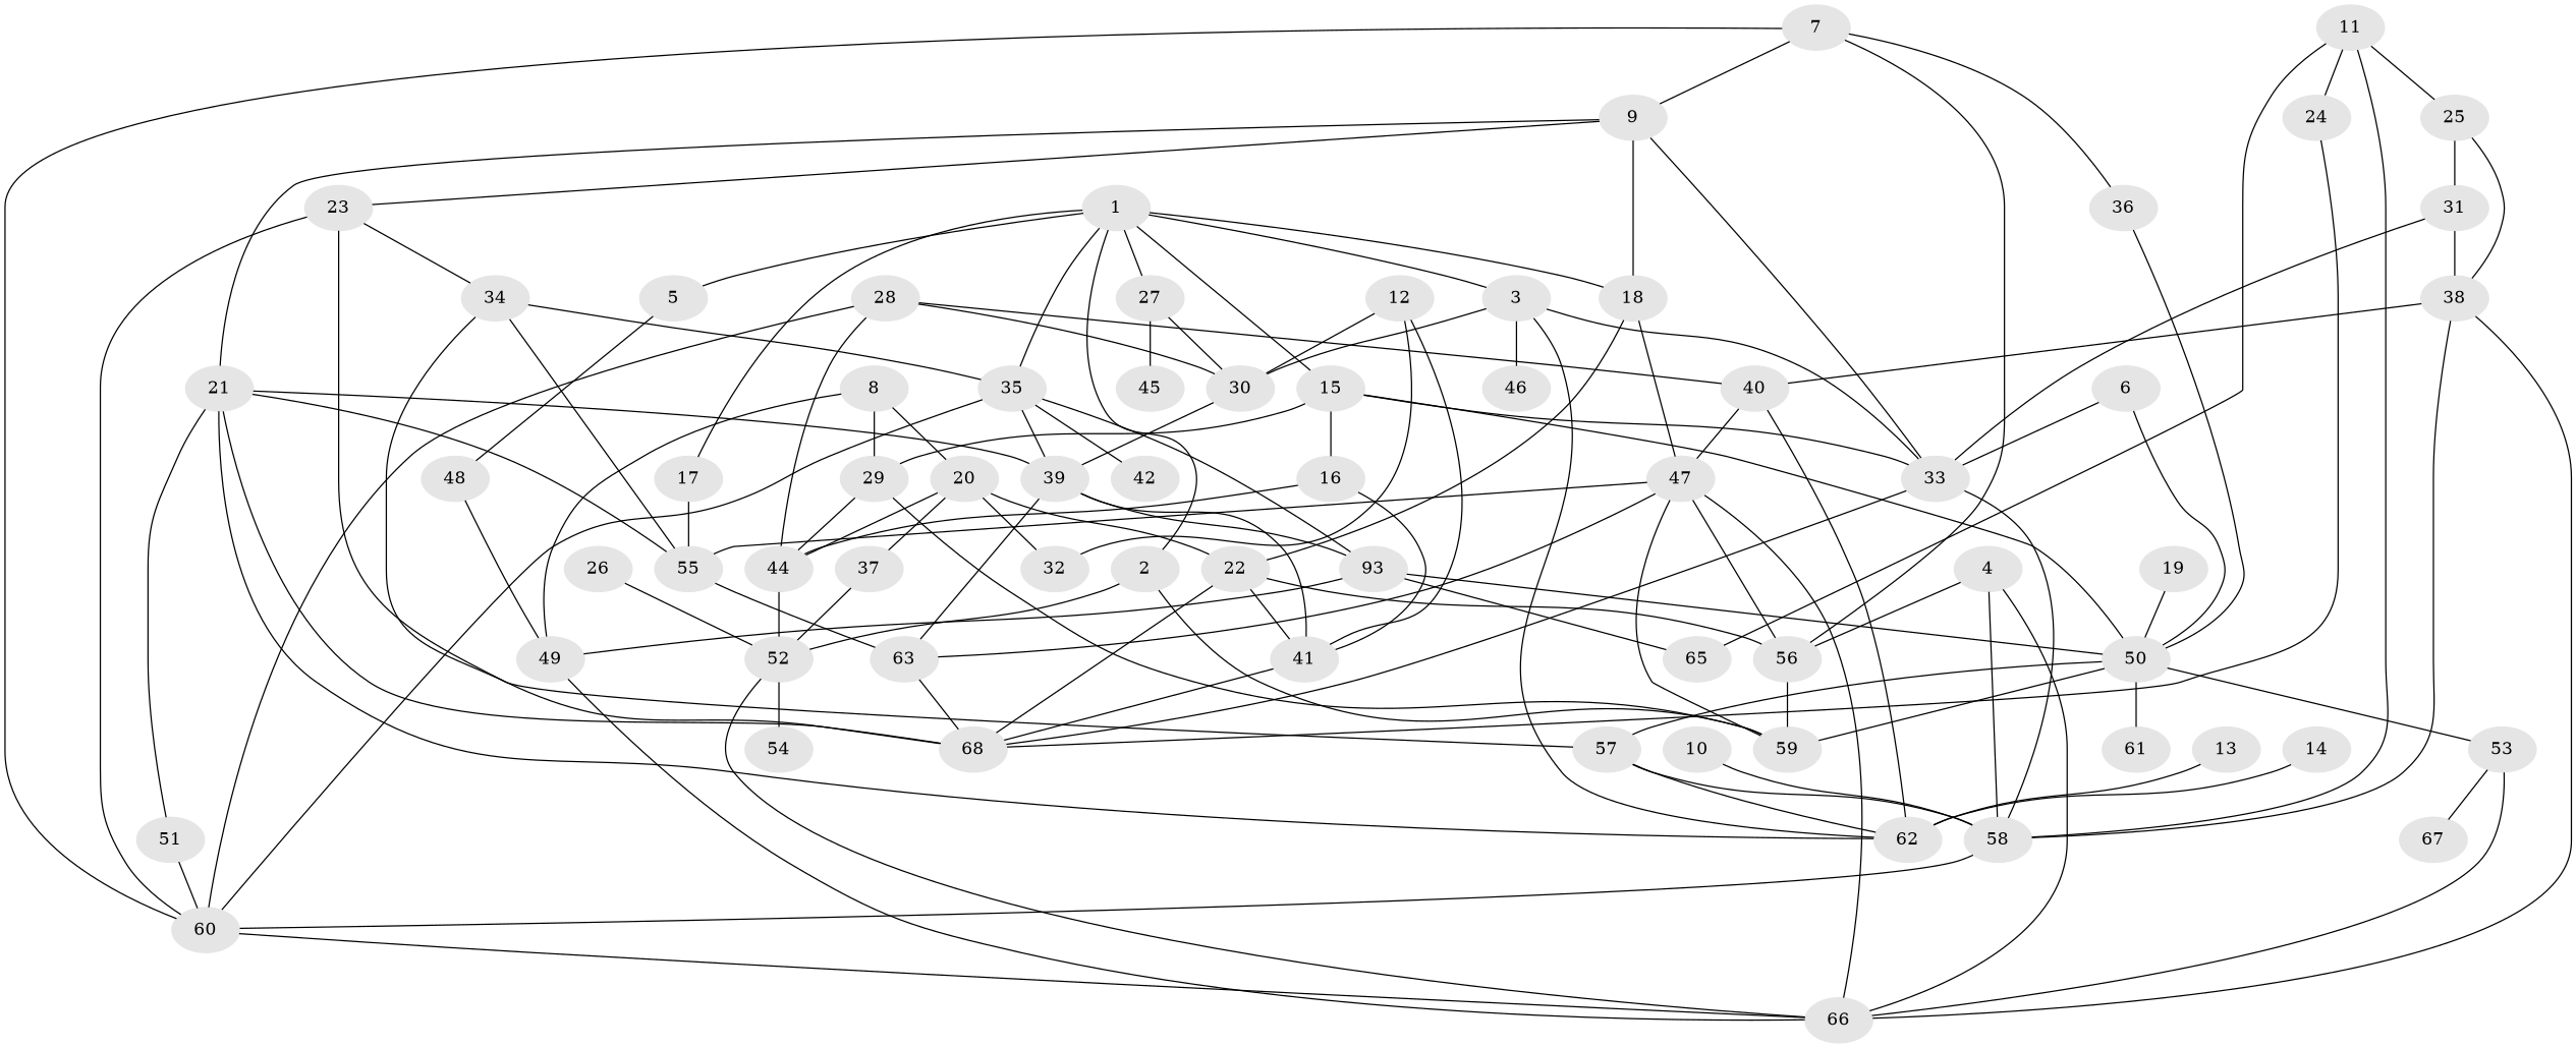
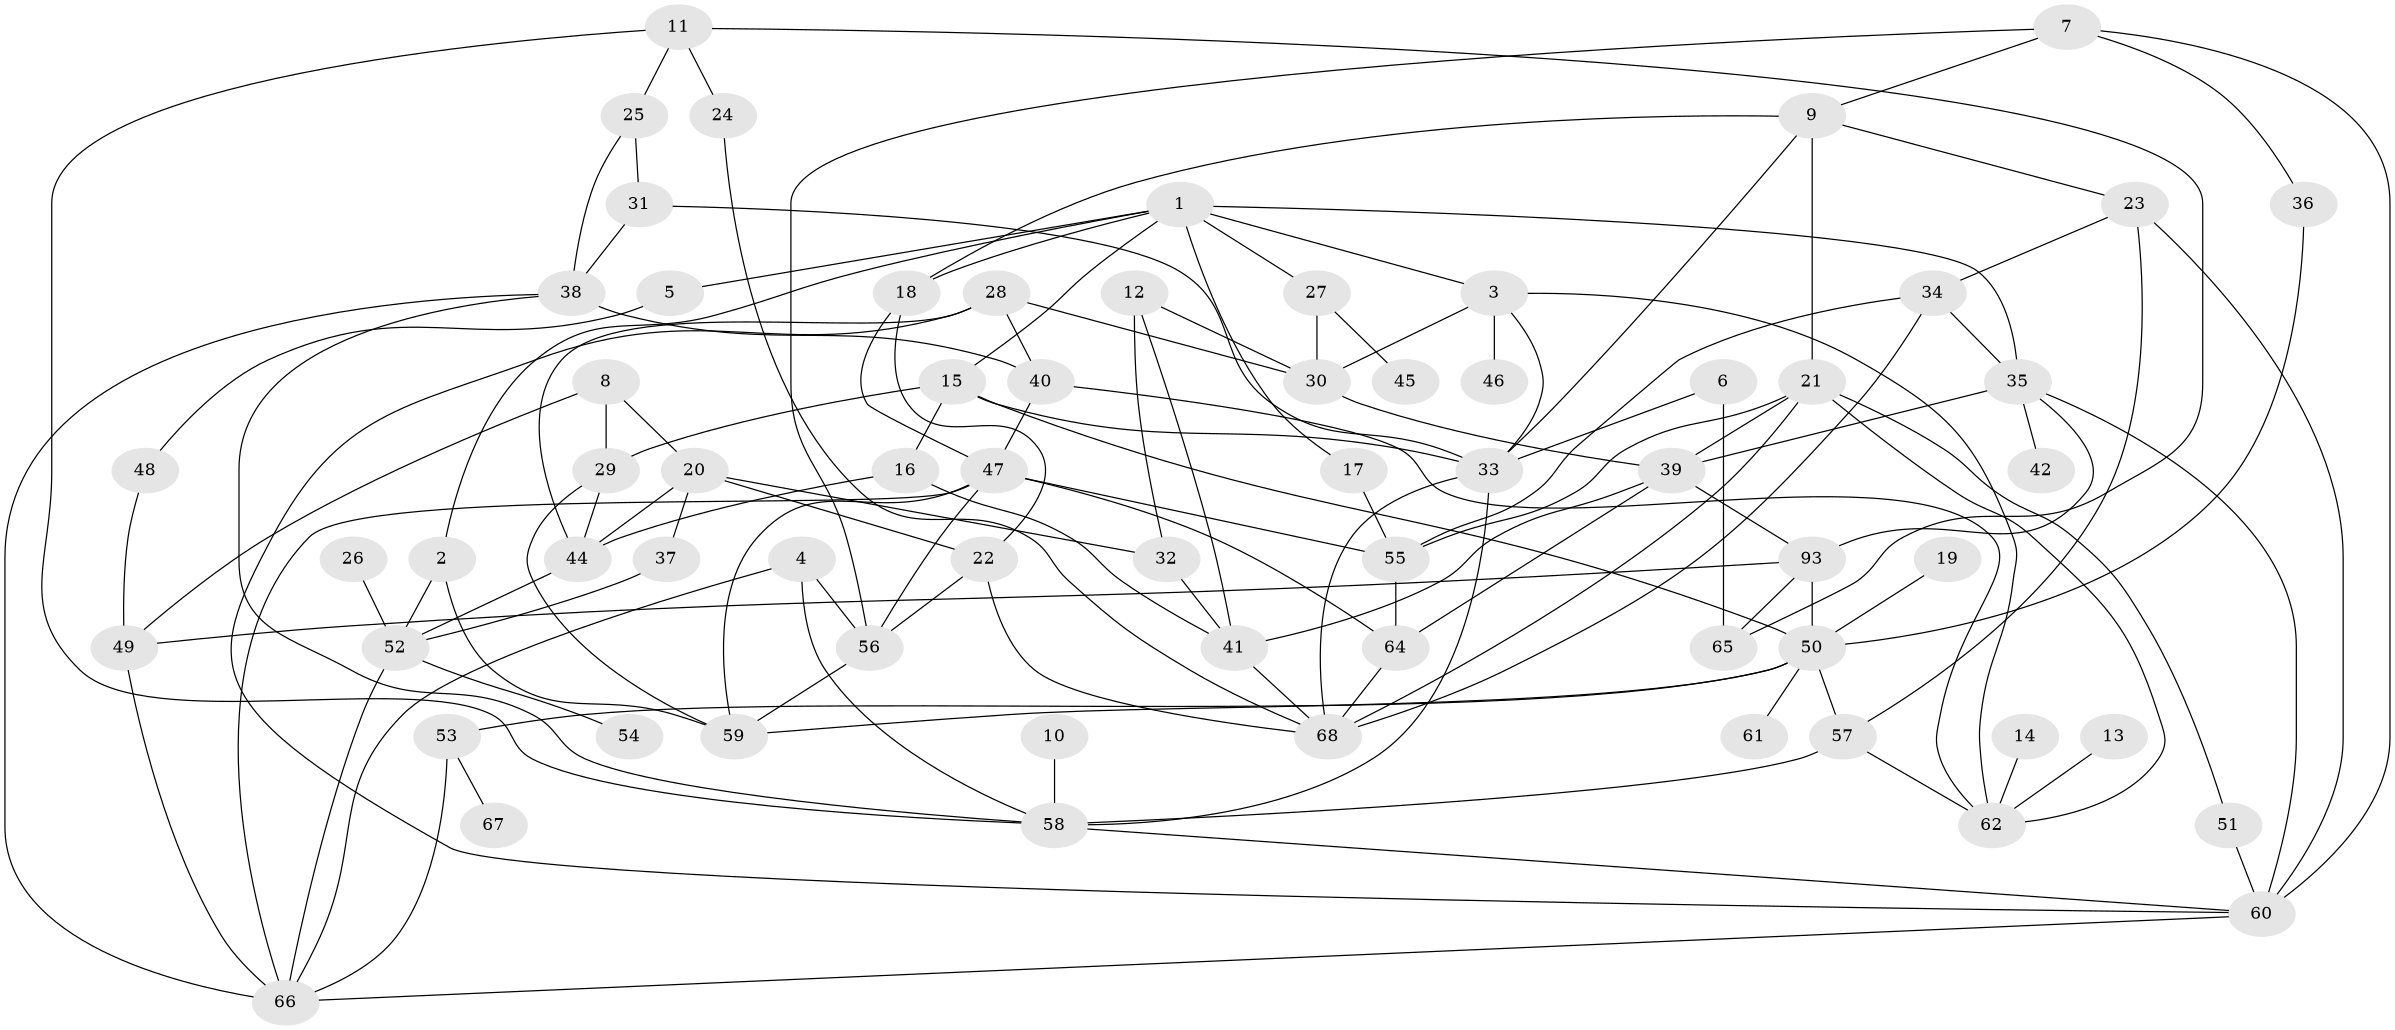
  graph {
    node [color=gray90 style=filled]
    edge [weight=1.0]
    1
    2
    3
    5
    15
    17
    18
    27
    35
    52
    59
    30
    33
    46
    62
    48
    29
    16
    50
    55
    22
    47
    45
    60
    39
    42
    n27 [label=93]
    66
    54
    58
    68
    4
    56
    49
    6
    65
    7
    9
    36
    21
    23
    8
    20
    32
    44
    37
    51
    34
    57
    10
    11
    24
    25
    31
    38
    12
    41
    13
    14
    53
    61
-   64 [label=63]
+   64
    19
    40
    26
    28
    67
    1 -- 2
    1 -- 3
    1 -- 5
    1 -- 15
    1 -- 17
    1 -- 18
    1 -- 27
    1 -- 35
    2 -- 52
    2 -- 59
    3 -- 30
    3 -- 33
    3 -- 46
    3 -- 62
    5 -- 48
    15 -- 33
    15 -- 29
    15 -- 16
    15 -- 50
    17 -- 55
    18 -- 22
    18 -- 47
    27 -- 30
    27 -- 45
    35 -- 60
    35 -- 39
    35 -- 42
    35 -- n27
    52 -- 66
    52 -- 54
    30 -- 39
    33 -- 58
    33 -- 68
    48 -- 49
    29 -- 59
    29 -- 44
    16 -- 44
    16 -- 41
    50 -- 59
    50 -- 57
    50 -- 53
    50 -- 61
    55 -- 64
    22 -- 68
    22 -- 56
    47 -- 59
    47 -- 55
    47 -- 66
    47 -- 56
    47 -- 64
    60 -- 66
    39 -- n27
    39 -- 41
    39 -- 64
    n27 -- 50 [weight=2.0]
    n27 -- 49
    n27 -- 65
    58 -- 60
    4 -- 66
    4 -- 58
    4 -- 56
    56 -- 59
    49 -- 66
    6 -- 33
-   6 -- 50
+   6 -- 65
    7 -- 60
    7 -- 56
    7 -- 9
    7 -- 36
    9 -- 18
    9 -- 33
    9 -- 21
    9 -- 23
    36 -- 50
    21 -- 62
    21 -- 55
    21 -- 39
    21 -- 68
    21 -- 51
    23 -- 60 [weight=2.0]
    23 -- 34
    23 -- 57
    8 -- 29
    8 -- 49
    8 -- 20
    20 -- 22
    20 -- 32
    20 -- 44
    20 -- 37
-   22 -- 41
+   32 -- 41
    44 -- 52
    37 -- 52
    51 -- 60
    34 -- 35
    34 -- 55
    34 -- 68
    57 -- 62
    57 -- 58
    10 -- 58
    11 -- 58
    11 -- 65
    11 -- 24
    11 -- 25
    24 -- 68
    25 -- 31
    25 -- 38
    31 -- 33
    31 -- 38
    38 -- 66
    38 -- 58
    38 -- 40
    12 -- 30
    12 -- 32
    12 -- 41
    41 -- 68
    13 -- 62
    14 -- 62
    53 -- 66
    53 -- 67
    64 -- 68
    19 -- 50
    40 -- 62
    40 -- 47
    26 -- 52
    28 -- 30
    28 -- 60
    28 -- 44
    28 -- 40
  }
